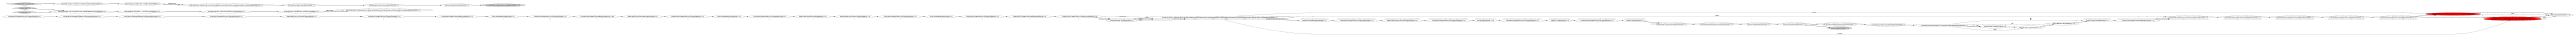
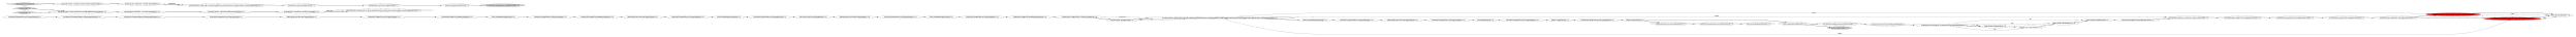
  digraph {
    fontname=Oswald
    rankdir=LR
    node [fillcolor=white fontname=Oswald shape=ellipse style=filled]
    edge [fontname=Oswald style=bold]
    n1 [label="a2Schema.add(\"tabLe2\",table)@@@70@@@['1', '1', '0']"]
    n2 [label="assertThat(a2Schema.getTableNames().size(),equalTo(4))@@@71@@@['1', '1', '0']"]
    n3 [label="final CalciteSchema a2CalciteSchema = CalciteSchema.from(a2Schema)@@@72@@@['1', '1', '0']"]
    n4 [label="a2Schema.add(\"tabLe1\",table)@@@69@@@['1', '1', '0']"]
    n5 [label="assertThat(aSchema.getSubSchemaNames().size(),is(2))@@@27@@@['1', '1', '0']"]
    n6 [label="aSchema.add(\"b3\",new AbstractSchema())@@@28@@@['1', '1', '0']"]
    n7 [label="aSubSchemaMap.put(\"b4\",new AbstractSchema())@@@29@@@['1', '1', '0']"]
    n8 [label="assertThat(a2Schema.getSubSchemaNames().size(),is(1))@@@59@@@['1', '1', '0']"]
    n9 [label="a2Schema.setCacheEnabled(false)@@@60@@@['1', '1', '0']"]
    n10 [label="a2Schema.setCacheEnabled(true)@@@61@@@['1', '1', '0']"]
    n11 [label="assertThat(aSchema.getSubSchemaNames().size(),is(0))@@@17@@@['1', '1', '0']"]
    n12 [label="aSubSchemaMap.put(\"b1\",new AbstractSchema())@@@18@@@['1', '1', '0']"]
    n13 [label="assertThat(aSchema.getSubSchemaNames().size(),is(0))@@@19@@@['1', '1', '0']"]
    n14 [label="assertThat(a2CalciteSchema.getTable(\"taBle1\",false),notNullValue())@@@76@@@['1', '1', '0']"]
    n15 [fillcolor=red label="final TableMacro function = ViewTable.viewMacro(a2Schema,\"values 1\",null,null)@@@77@@@['1', '0', '0']"]
    n16 [fillcolor=red label="final TableMacro function = ViewTable.viewMacro(a2Schema,\"values 1\",null,null,null)@@@77@@@['0', '1', '0']"]
    n17 [label="Util.discard(function)@@@78@@@['1', '1', '0']"]
    n18 [label="assertThat(aSchema.getSubSchemaNames().size(),is(2))@@@25@@@['1', '1', '0']"]
    n19 [label="aSchema.setCacheEnabled(true)@@@26@@@['1', '1', '0']"]
    n20 [label="assertThat(a2CalciteSchema.getTable(\"table1\",true),notNullValue())@@@73@@@['1', '1', '0']"]
    n21 [label="assertThat(a2CalciteSchema.getTable(\"table1\",false),notNullValue())@@@74@@@['1', '1', '0']"]
    n22 [label="aSchema.setCacheEnabled(false)@@@31@@@['1', '1', '0']"]
    n23 [label="assertThat(aSchema.getSubSchemaNames().size(),is(4))@@@32@@@['1', '1', '0']"]
    n24 [label="assertThat(aSchema.getSubSchema(name),notNullValue())@@@34@@@['1', '1', '0']"]
    n25 [label="aSubSchemaMap.put(\"b2\",new AbstractSchema())@@@24@@@['1', '1', '0']"]
    n26 [label="final Map<String,Schema> aSubSchemaMap = new HashMap<>()@@@6@@@['1', '1', '0']"]
    n27 [label="final SchemaPlus aSchema = rootSchema.add(\"a\",new AbstractSchema(){@Override protected Map<String,Schema> getSubSchemaMap(){return aSubSchemaMap}})@@@7@@@['1', '1', '0']"]
    n28 [label="assertThat(aSchema.contentsHaveChangedSince(-1,1),equalTo(false))@@@15@@@['1', '1', '0']"]
    n29 [label="assertThat(aSchema.contentsHaveChangedSince(1,1),equalTo(false))@@@16@@@['1', '1', '0']"]
    n30 [label="assertThat(aSchema.getSubSchemaNames().size(),is(0))@@@14@@@['1', '1', '0']"]
    n31 [label="aSchema.add(\"b\",new AbstractSchema())@@@11@@@['0', '0', '1']"]
    n32 [label="aSubSchemaMap.put(\"b\",new AbstractSchema())@@@12@@@['0', '0', '1']"]
    n33 [label="aSchema.setCacheEnabled(true)@@@13@@@['0', '0', '1']"]
    n34 [label="final Map<String,Schema> aSubSchemaMap = new HashMap<>()@@@4@@@['0', '0', '1']"]
    n35 [label="final SchemaPlus aSchema = rootSchema.add(\"a\",new AbstractSchema(){@Override protected Map<String,Schema> getSubSchemaMap(){return aSubSchemaMap}})@@@5@@@['0', '0', '1']"]
    n36 [fillcolor=lightgray label="testSchemaCaching['0', '1', '0']" shape=diamond]
    n37 [label="final Connection connection = CalciteAssert.that(CalciteAssert.Config.JDBC_FOODMART).connect()@@@3@@@['1', '1', '0']"]
    n38 [label="final CalciteConnection calciteConnection = connection.unwrap()@@@4@@@['1', '1', '0']"]
    n39 [label="assertThat(a2Schema.getSubSchemaNames().size(),is(1))@@@56@@@['1', '1', '0']"]
    n40 [label="changed(0( = false@@@57@@@['1', '1', '0']"]
    n41 [label="a2SubSchemaMap.put(\"b4\",new AbstractSchema())@@@58@@@['1', '1', '0']"]
    n42 [label="assertThat(a2CalciteSchema.getTable(\"taBle1\",true),nullValue())@@@75@@@['1', '1', '0']"]
    n43 [fillcolor=lightgray label="testSchemaCaching['1', '0', '0']" shape=diamond]
    n44 [label="assertThat(a2Schema.getSubSchemaNames().size(),is(0))@@@52@@@['1', '1', '0']"]
    n45 [label="Thread.sleep(1)@@@53@@@['1', '1', '0']"]
    n46 [label="assertThat(a2Schema.getSubSchemaNames().size(),is(0))@@@54@@@['1', '1', '0']"]
    n47 [label="assertThat(aSchema.getSubSchema(name),notNullValue())@@@64@@@['1', '1', '0']"]
    n48 [label="final TableInRootSchemaTest.SimpleTable table = new TableInRootSchemaTest.SimpleTable()@@@66@@@['1', '1', '0']"]
    n49 [label="a2Schema.add(\"TABLE1\",table)@@@68@@@['1', '1', '0']"]
    n50 [label="a2Schema.add(\"table1\",table)@@@67@@@['1', '1', '0']"]
    n51 [fillcolor=lightgray label="assertThat(aSchema.getSubSchemaNames().size(),is(1))@@@14@@@['0', '0', '1']"]
    n52 [label="final Map<String,Schema> a2SubSchemaMap = new HashMap<>()@@@36@@@['1', '1', '0']"]
    n53 [label="final SchemaPlus a2Schema = rootSchema.add(\"a\",new AbstractSchema(){@Override protected Map<String,Schema> getSubSchemaMap(){return a2SubSchemaMap}@Override public boolean contentsHaveChangedSince(long lastCheck,long now){return changed(0(}})@@@40@@@['1', '1', '0']"]
    n54 [label="final boolean(( changed = {false}@@@37@@@['1', '1', '0']"]
    n55 [label="assertThat(aSchema.getSubSchema(\"b1\"),nullValue())@@@20@@@['1', '1', '0']"]
    n56 [label="aSchema.setCacheEnabled(false)@@@21@@@['1', '1', '0']"]
    n57 [label="assertThat(aSchema.getSubSchemaNames().size(),is(1))@@@22@@@['1', '1', '0']"]
    n58 [label="a2SubSchemaMap.put(\"b3\",new AbstractSchema())@@@51@@@['1', '1', '0']"]
    n59 [label="assertThat(a2Schema.getSubSchemaNames().size(),is(0))@@@50@@@['1', '1', '0']"]
    n60 [label="assertThat(aSchema.getSubSchemaNames().size(),is(3))@@@30@@@['1', '1', '0']"]
    n61 [fillcolor=lightgray label="connection.close()@@@79@@@['1', '1', '0']"]
    n62 [label="final SchemaPlus rootSchema = calciteConnection.getRootSchema()@@@5@@@['1', '1', '0']"]
    n63 [label="assertThat(a2Schema.getSubSchemaNames().size(),is(2))@@@62@@@['1', '1', '0']"]
    n64 [label="final SchemaPlus rootSchema = CalciteSchema.createRootSchema(false).plus()@@@3@@@['0', '0', '1']"]
    n65 [label="a2Schema.setCacheEnabled(true)@@@49@@@['1', '1', '0']"]
    n66 [label="changed(0( = true@@@55@@@['1', '1', '0']"]
    n67 [fillcolor=lightgray label="testExplicitImplicitSchemaSameName['0', '0', '1']" shape=diamond]
    n68 [label="assertThat(aSchema.getSubSchema(\"b1\"),notNullValue())@@@23@@@['1', '1', '0']"]
    n1 -> n2
    n2 -> n3
    n3 -> n20
    n4 -> n1
    n5 -> n6
    n6 -> n7
    n7 -> n60
    n8 -> n9
-   n9 -> n10
+   n40 -> n10
    n10 -> n61
    n10 -> n63
    n11 -> n12
    n12 -> n13
    n13 -> n55
    n14 -> n15
    n14 -> n16
    n15 -> n16 [label=0 style=dashed]
    n15 -> n17 [label=function style=solid]
    n15 -> n17
    n16 -> n17 [label=function style=solid]
    n16 -> n17
    n18 -> n19
    n19 -> n5
    n20 -> n21
    n21 -> n42
    n22 -> n23
    n23 -> n24
    n24 -> n52
    n25 -> n18
    n26 -> n27 [label=aSubSchemaMap style=solid]
    n26 -> n27
    n28 -> n29
    n29 -> n11
    n30 -> n28
    n31 -> n32
    n32 -> n33
    n33 -> n51
    n34 -> n35 [label=aSubSchemaMap style=solid]
    n34 -> n35
    n35 -> n31
    n36 -> n37
    n37 -> n38
    n38 -> n62
    n39 -> n40
    n40 -> n41
    n41 -> n8
    n42 -> n14
    n43 -> n37
    n44 -> n45
    n45 -> n46
    n46 -> n66
    n47 -> n48
    n48 -> n1 [label=table style=solid]
    n48 -> n4 [label=table style=solid]
    n48 -> n49 [label=table style=solid]
    n48 -> n50 [label=table style=solid]
    n48 -> n50
    n49 -> n4
    n50 -> n49
    n52 -> n53 [label=a2SubSchemaMap style=solid]
    n52 -> n54
    n53 -> n3 [label=a2Schema style=solid]
    n53 -> n15 [label=a2Schema style=solid]
    n53 -> n16 [label=a2Schema style=solid]
    n53 -> n65
    n54 -> n53 [label=changed style=solid]
    n54 -> n53
    n55 -> n56
    n56 -> n57
    n57 -> n68
    n58 -> n44
    n59 -> n58
    n60 -> n22
    n62 -> n26
    n63 -> n47
    n64 -> n34
    n65 -> n59
    n66 -> n39
    n67 -> n64
    n68 -> n25
  }
